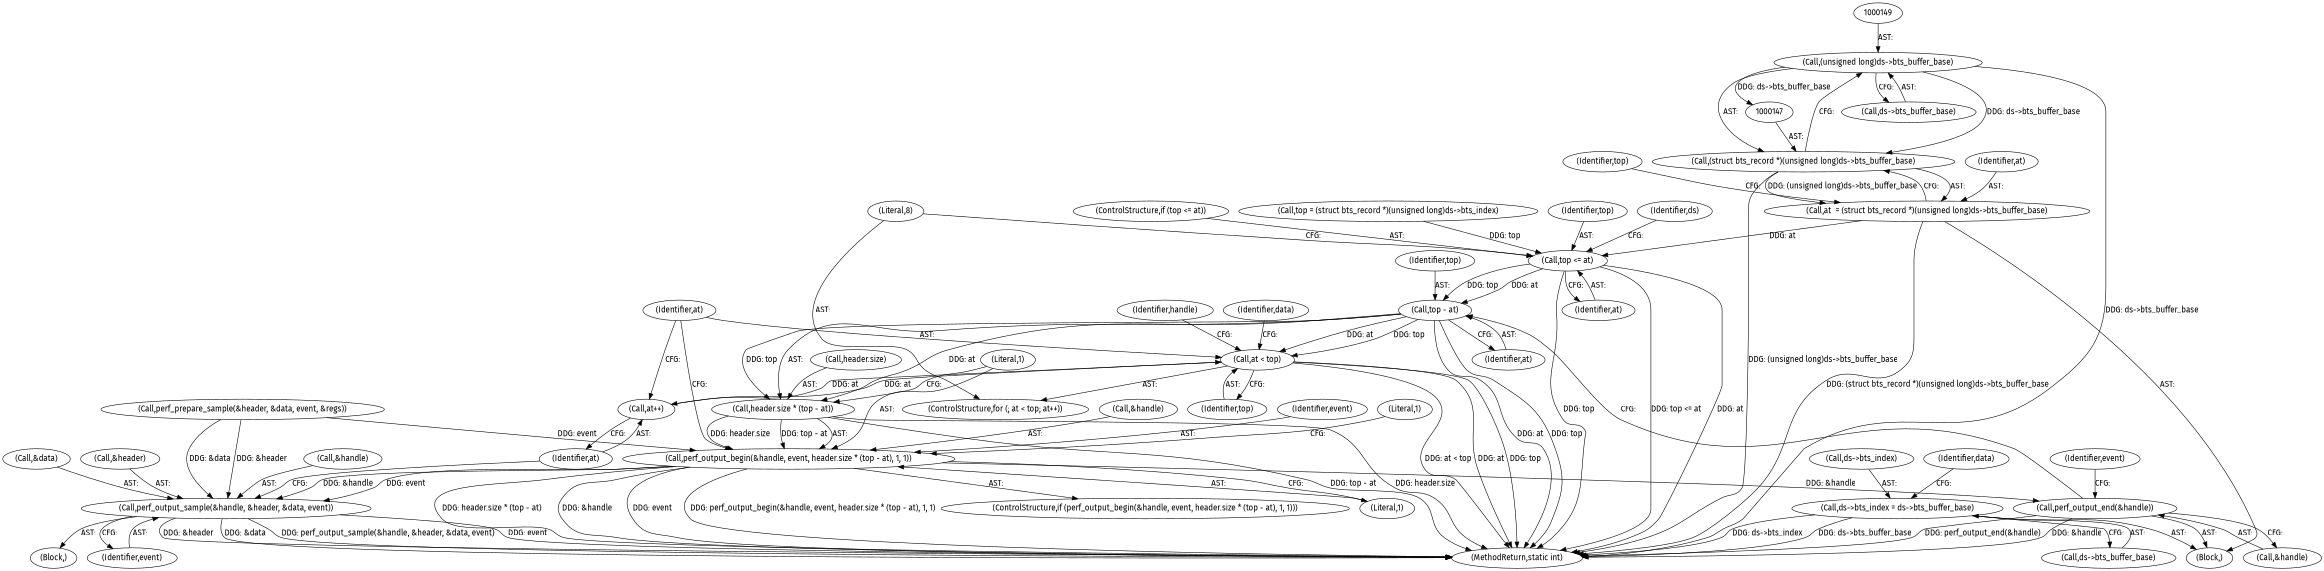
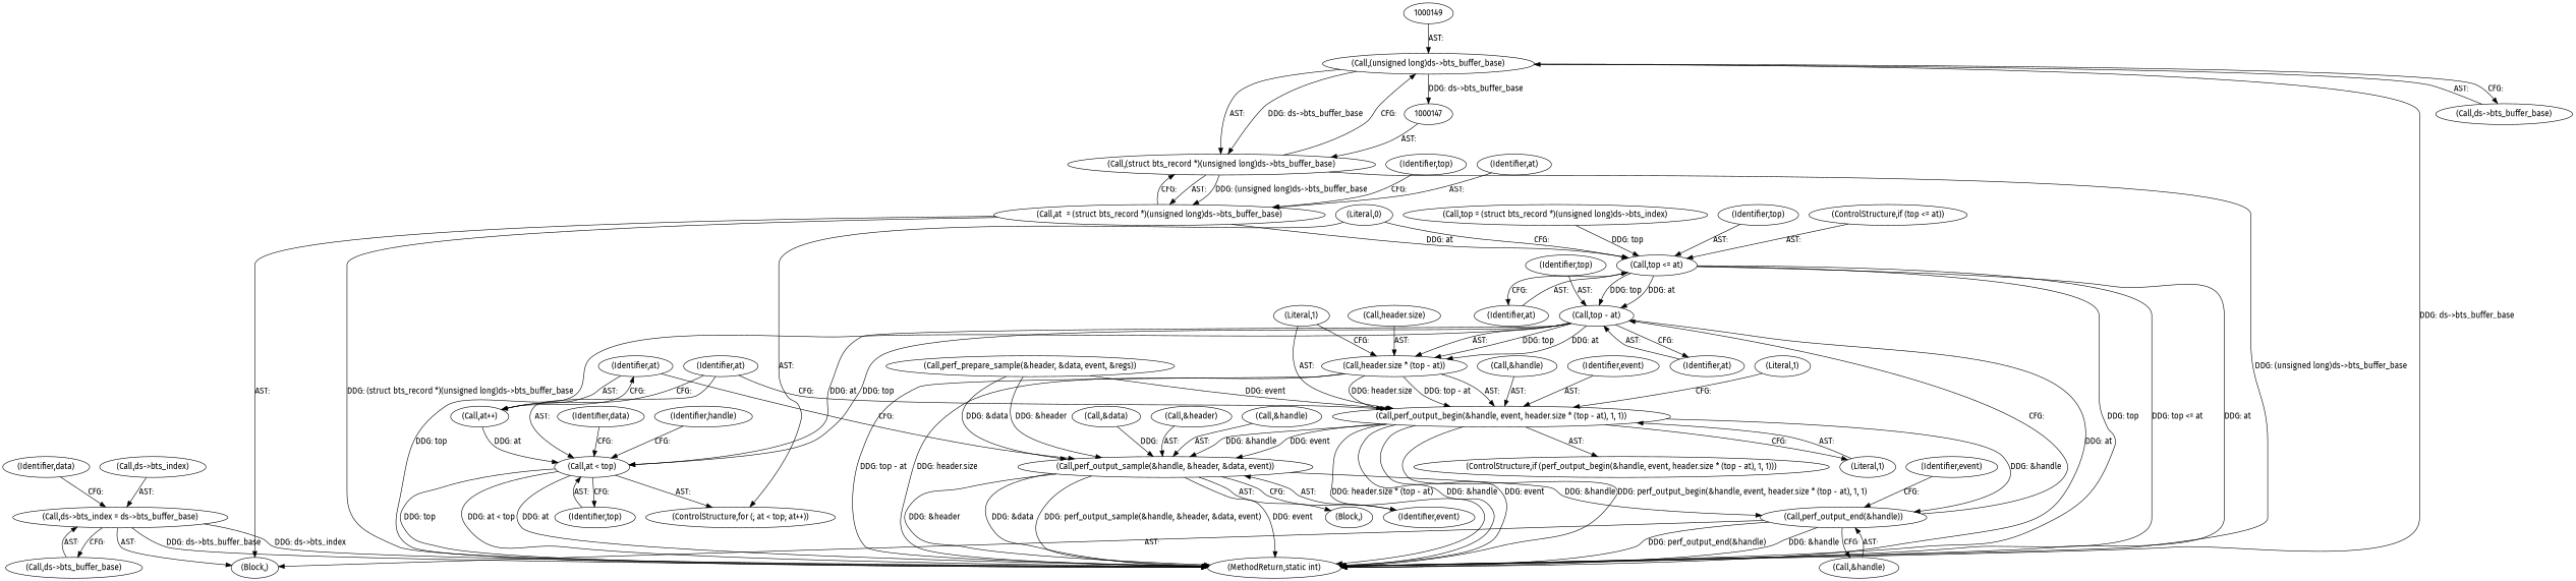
  digraph {
    fontname="Fira Sans"
    node [fontname="Fira Sans"]
    edge [fontname="Fira Sans"]
    n1 [label="(Call,(unsigned long)ds->bts_buffer_base)"]
    n2 [label="(Call,(struct bts_record *)(unsigned long)ds->bts_buffer_base)"]
    n3 [label="(MethodReturn,static int)"]
    n4 [label="(Call,ds->bts_buffer_base)"]
    1000147
    n6 [label="(Call,at  = (struct bts_record *)(unsigned long)ds->bts_buffer_base)"]
    n7 [label="(Call,ds->bts_index = ds->bts_buffer_base)"]
    n8 [label="(Block,)"]
    n9 [label="(Call,ds->bts_buffer_base)"]
    n10 [label="(Call,top <= at)"]
    n11 [label="(Call,top - at)"]
    n12 [label="(Identifier,at)"]
    n13 [label="(Call,header.size * (top - at))"]
    n14 [label="(Call,at < top)"]
    n15 [label="(Identifier,at)"]
    n16 [label="(ControlStructure,if (top <= at))"]
    n17 [label="(Call,perf_output_begin(&handle, event, header.size * (top - at), 1, 1))"]
    n18 [label="(Call,at++)"]
    n19 [label="(ControlStructure,for (; at < top; at++))"]
    n20 [label="(Identifier,top)"]
    n21 [label="(Call,perf_output_sample(&handle, &header, &data, event))"]
    n22 [label="(Call,perf_output_end(&handle))"]
    n23 [label="(ControlStructure,if (perf_output_begin(&handle, event, header.size * (top - at), 1, 1)))"]
    n24 [label="(Literal,1)"]
    n25 [label="(Identifier,event)"]
    n26 [label="(Block,)"]
    n27 [label="(Call,&handle)"]
    n28 [label="(Identifier,at)"]
    n29 [label="(Identifier,data)"]
    n30 [label="(Identifier,top)"]
    n31 [label="(Identifier,data)"]
    n32 [label="(Call,perf_prepare_sample(&header, &data, event, &regs))"]
    n33 [label="(Call,header.size)"]
    n34 [label="(Call,&handle)"]
    n35 [label="(Literal,1)"]
    n36 [label="(Call,&data)"]
    n37 [label="(Identifier,at)"]
    n38 [label="(Call,top = (struct bts_record *)(unsigned long)ds->bts_index)"]
-   n39 [label="(Literal,8)"]
+   n39 [label="(Literal,0)"]
    n40 [label="(Identifier,top)"]
    n41 [label="(Call,&header)"]
    n42 [label="(Identifier,top)"]
    n43 [label="(Identifier,event)"]
-   n44 [label="(Identifier,ds)"]
    n45 [label="(Identifier,handle)"]
    n46 [label="(Identifier,event)"]
    n47 [label="(Identifier,at)"]
    n48 [label="(Call,&handle)"]
    n49 [label="(Literal,1)"]
    n50 [label="(Call,ds->bts_index)"]
    1000149
    n1 -> n2 [label="AST: "]
    n1 -> n2 [label="DDG: ds->bts_buffer_base"]
    n1 -> n3 [label="DDG: ds->bts_buffer_base"]
    n1 -> n4 [label="CFG: "]
    n1 -> 1000147 [label="DDG: ds->bts_buffer_base"]
    n2 -> n1 [label="CFG: "]
    n2 -> n3 [label="DDG: (unsigned long)ds->bts_buffer_base"]
    n2 -> n6 [label="AST: "]
    n2 -> n6 [label="DDG: (unsigned long)ds->bts_buffer_base"]
    n4 -> n1 [label="AST: "]
    1000147 -> n2 [label="AST: "]
    n6 -> n2 [label="CFG: "]
    n6 -> n3 [label="DDG: (struct bts_record *)(unsigned long)ds->bts_buffer_base"]
    n6 -> n8 [label="AST: "]
    n6 -> n10 [label="DDG: at"]
    n7 -> n3 [label="DDG: ds->bts_buffer_base"]
    n7 -> n3 [label="DDG: ds->bts_index"]
    n7 -> n8 [label="AST: "]
    n7 -> n9 [label="CFG: "]
    n9 -> n7 [label="AST: "]
    n10 -> n3 [label="DDG: top"]
    n10 -> n3 [label="DDG: top <= at"]
    n10 -> n3 [label="DDG: at"]
    n10 -> n11 [label="DDG: top"]
    n10 -> n11 [label="DDG: at"]
    n10 -> n12 [label="CFG: "]
    n11 -> n3 [label="DDG: at"]
    n11 -> n3 [label="DDG: top"]
    n11 -> n13 [label="AST: "]
    n11 -> n13 [label="DDG: top"]
    n11 -> n13 [label="DDG: at"]
    n11 -> n14 [label="DDG: at"]
    n11 -> n14 [label="DDG: top"]
    n11 -> n15 [label="CFG: "]
    n12 -> n10 [label="AST: "]
    n13 -> n3 [label="DDG: top - at"]
    n13 -> n3 [label="DDG: header.size"]
    n13 -> n17 [label="AST: "]
    n13 -> n17 [label="DDG: header.size"]
    n13 -> n17 [label="DDG: top - at"]
    n14 -> n3 [label="DDG: at"]
    n14 -> n3 [label="DDG: top"]
    n14 -> n3 [label="DDG: at < top"]
-   n14 -> n18 [label="DDG: at"]
    n14 -> n19 [label="AST: "]
    n14 -> n20 [label="CFG: "]
    n15 -> n11 [label="AST: "]
    n16 -> n10 [label="AST: "]
    n17 -> n3 [label="DDG: header.size * (top - at)"]
    n17 -> n3 [label="DDG: &handle"]
    n17 -> n3 [label="DDG: event"]
    n17 -> n3 [label="DDG: perf_output_begin(&handle, event, header.size * (top - at), 1, 1)"]
    n17 -> n21 [label="DDG: &handle"]
    n17 -> n21 [label="DDG: event"]
    n17 -> n22 [label="DDG: &handle"]
    n17 -> n23 [label="AST: "]
    n17 -> n24 [label="CFG: "]
    n18 -> n14 [label="DDG: at"]
    n18 -> n28 [label="CFG: "]
    n20 -> n14 [label="AST: "]
    n21 -> n3 [label="DDG: perf_output_sample(&handle, &header, &data, event)"]
    n21 -> n3 [label="DDG: event"]
    n21 -> n3 [label="DDG: &header"]
    n21 -> n3 [label="DDG: &data"]
+   n21 -> n22 [label="DDG: &handle"]
    n21 -> n25 [label="CFG: "]
    n21 -> n26 [label="AST: "]
    n22 -> n3 [label="DDG: perf_output_end(&handle)"]
    n22 -> n3 [label="DDG: &handle"]
    n22 -> n8 [label="AST: "]
    n22 -> n11 [label="CFG: "]
    n22 -> n27 [label="CFG: "]
    n24 -> n17 [label="AST: "]
    n25 -> n21 [label="AST: "]
    n27 -> n22 [label="AST: "]
    n28 -> n18 [label="AST: "]
    n28 -> n21 [label="CFG: "]
    n29 -> n14 [label="CFG: "]
    n30 -> n6 [label="CFG: "]
    n31 -> n7 [label="CFG: "]
    n32 -> n17 [label="DDG: event"]
    n32 -> n21 [label="DDG: &header"]
    n32 -> n21 [label="DDG: &data"]
    n33 -> n13 [label="AST: "]
    n34 -> n17 [label="AST: "]
    n35 -> n13 [label="CFG: "]
    n35 -> n17 [label="AST: "]
-   n36 -> n21 [label="AST: "]
+   n36 -> n21 [label="DDG: "]
    n37 -> n6 [label="AST: "]
    n38 -> n10 [label="DDG: top"]
    n39 -> n10 [label="CFG: "]
    n39 -> n19 [label="AST: "]
    n40 -> n11 [label="AST: "]
    n41 -> n21 [label="AST: "]
    n42 -> n10 [label="AST: "]
    n43 -> n22 [label="CFG: "]
-   n44 -> n10 [label="CFG: "]
    n45 -> n14 [label="CFG: "]
    n46 -> n17 [label="AST: "]
    n47 -> n14 [label="AST: "]
    n47 -> n17 [label="CFG: "]
    n47 -> n18 [label="CFG: "]
    n48 -> n21 [label="AST: "]
    n49 -> n17 [label="CFG: "]
    n50 -> n7 [label="AST: "]
    1000149 -> n1 [label="AST: "]
  }
